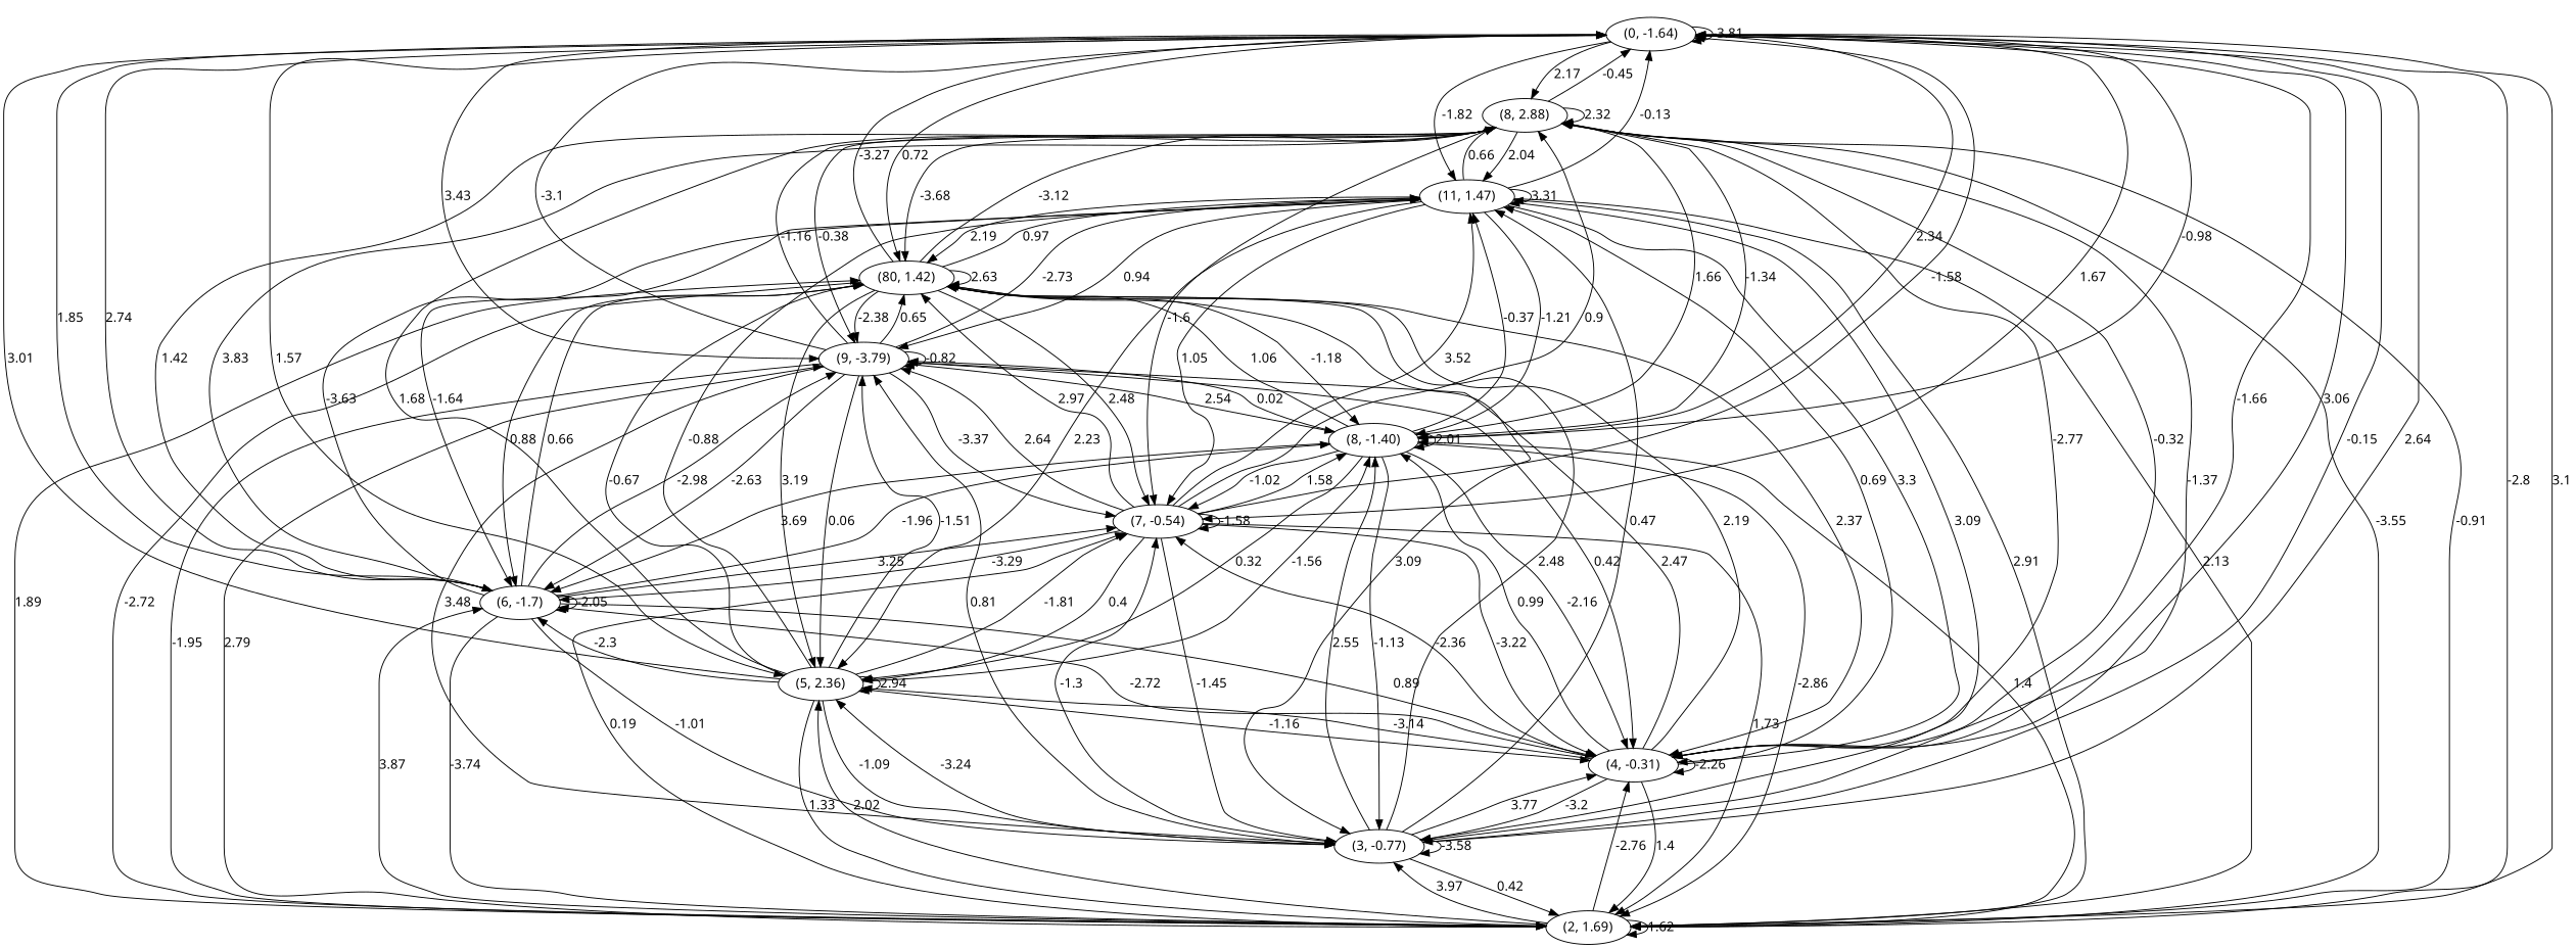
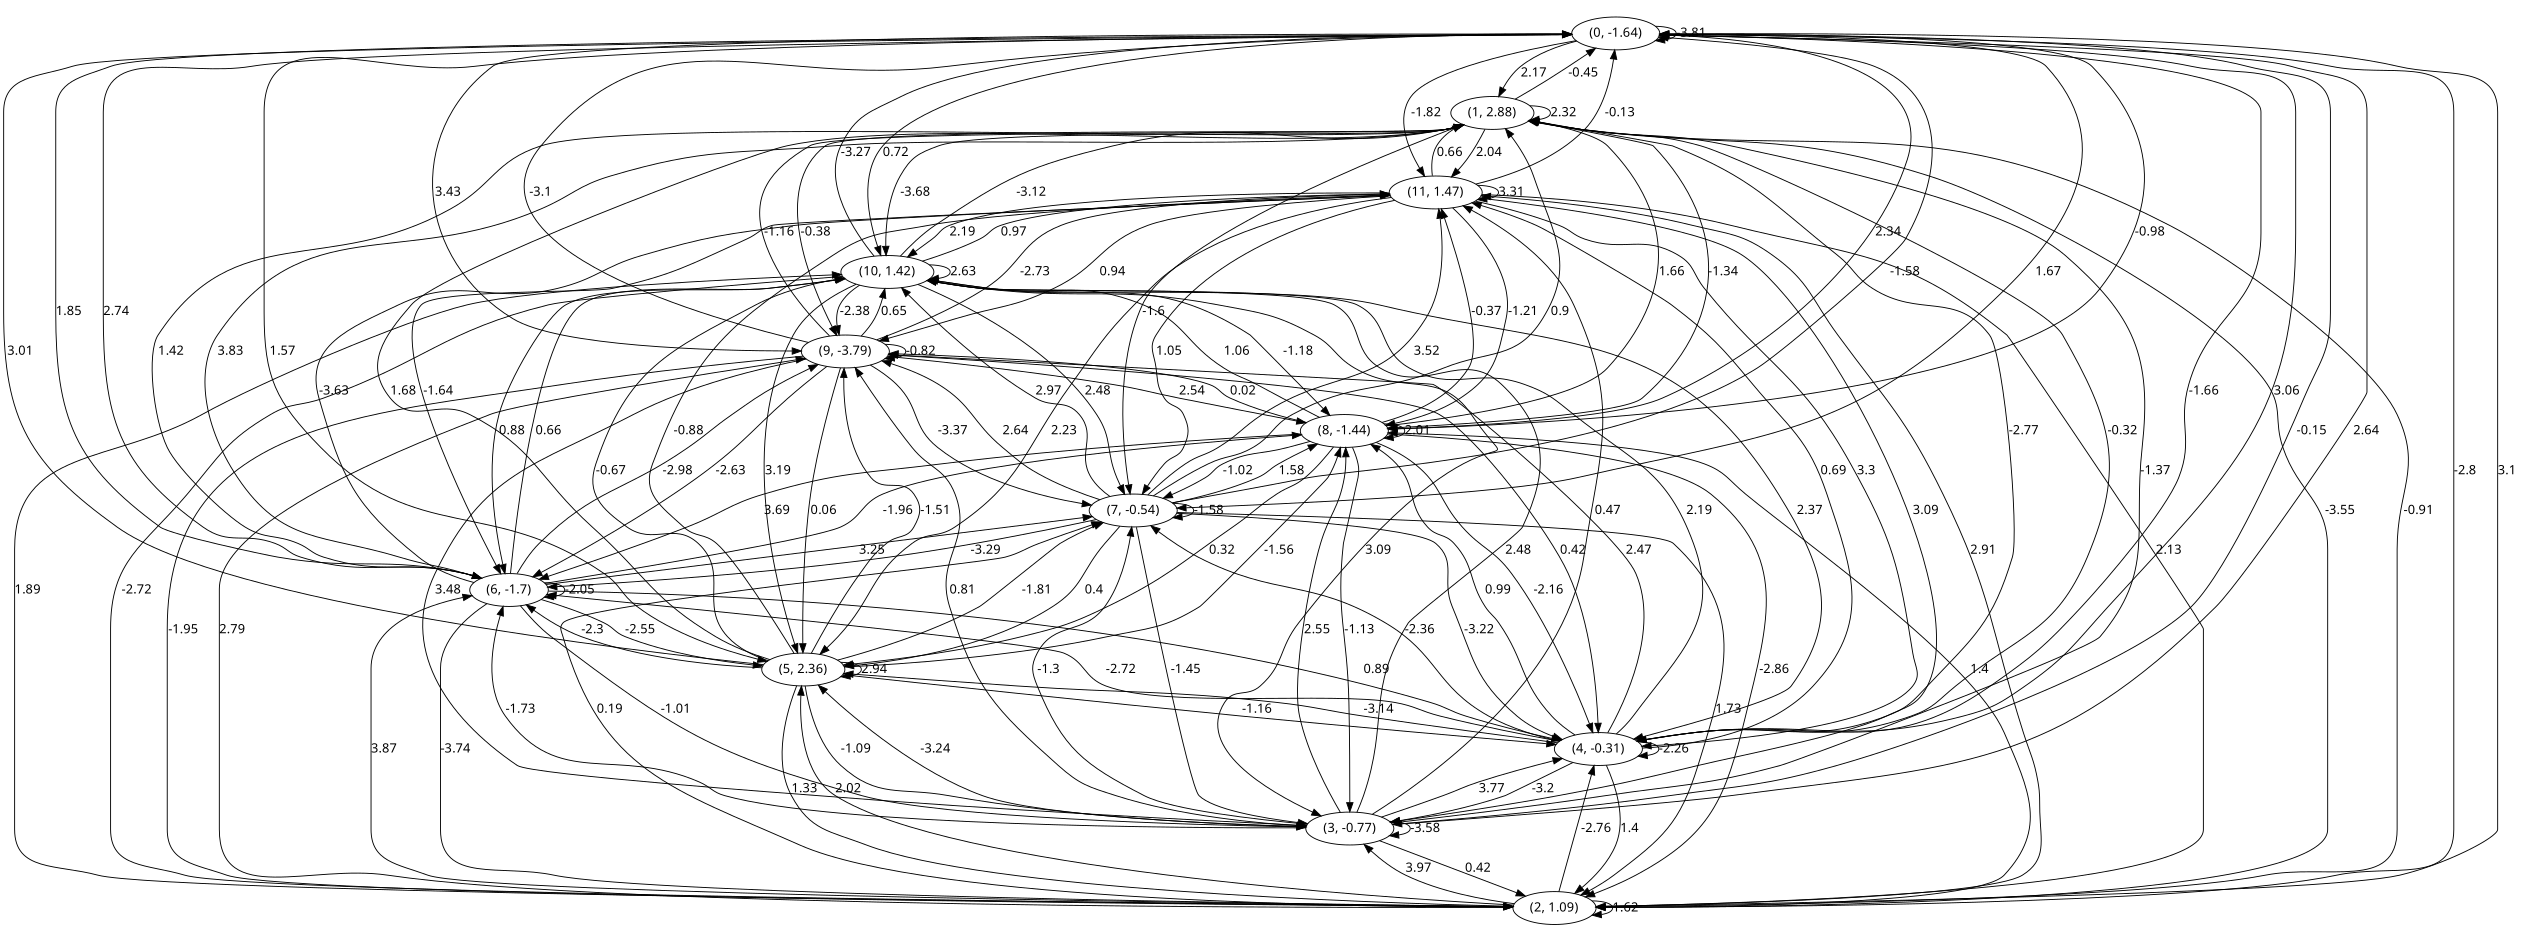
  digraph {
    fontname="Noto Sans"
    node [fontname="Noto Sans"]
    edge [fontname="Noto Sans"]
    n1 [label="(0, -1.64)"]
-   n2 [label="(8, 2.88)"]
-   n3 [label="(2, 1.69)"]
+   n2 [label="(1, 2.88)"]
+   n3 [label="(2, 1.09)"]
    n4 [label="(3, -0.77)"]
    n5 [label="(4, -0.31)"]
    n6 [label="(5, 2.36)"]
    n7 [label="(6, -1.7)"]
    n8 [label="(7, -0.54)"]
-   n9 [label="(8, -1.40)"]
+   n9 [label="(8, -1.44)"]
    n10 [label="(9, -3.79)"]
-   n11 [label="(80, 1.42)"]
+   n11 [label="(10, 1.42)"]
    n12 [label="(11, 1.47)"]
    n1 -> n1 [label=-3.81]
    n1 -> n2 [label=2.17]
    n1 -> n3 [label=-2.8]
    n1 -> n4 [label=-0.15]
    n1 -> n5 [label=-1.66]
    n1 -> n6 [label=1.57]
    n1 -> n7 [label=2.74]
    n1 -> n8 [label=1.67]
    n1 -> n9 [label=2.34]
    n1 -> n10 [label=3.43]
    n1 -> n11 [label=0.72]
    n1 -> n12 [label=-1.82]
    n2 -> n1 [label=-0.45]
    n2 -> n2 [label=2.32]
    n2 -> n3 [label=-3.55]
    n2 -> n5 [label=-2.77]
    n2 -> n7 [label=1.42]
    n2 -> n8 [label=-1.6]
    n2 -> n9 [label=-1.34]
    n2 -> n10 [label=-0.38]
    n2 -> n11 [label=-3.68]
    n2 -> n12 [label=2.04]
    n3 -> n1 [label=3.1]
    n3 -> n2 [label=-0.91]
    n3 -> n3 [label=1.62]
    n3 -> n4 [label=3.97]
    n3 -> n5 [label=-2.76]
    n3 -> n6 [label=2.02]
    n3 -> n7 [label=3.87]
    n3 -> n8 [label=0.19]
    n3 -> n9 [label=1.4]
    n3 -> n10 [label=2.79]
    n3 -> n11 [label=1.89]
    n3 -> n12 [label=2.91]
    n4 -> n1 [label=2.64]
    n4 -> n2 [label=-1.37]
    n4 -> n3 [label=0.42]
    n4 -> n4 [label=-3.58]
    n4 -> n5 [label=3.77]
    n4 -> n6 [label=-3.24]
+   n4 -> n7 [label=-1.73]
    n4 -> n8 [label=-1.3]
    n4 -> n9 [label=2.55]
    n4 -> n10 [label=0.81]
    n4 -> n11 [label=2.48]
    n4 -> n12 [label=0.47]
    n5 -> n1 [label=3.06]
    n5 -> n2 [label=-0.32]
    n5 -> n3 [label=1.4]
    n5 -> n4 [label=-3.2]
    n5 -> n5 [label=-2.26]
    n5 -> n6 [label=-3.14]
    n5 -> n7 [label=-2.72]
    n5 -> n8 [label=-2.36]
    n5 -> n9 [label=0.99]
    n5 -> n10 [label=2.47]
    n5 -> n11 [label=2.19]
    n5 -> n12 [label=0.69]
    n6 -> n1 [label=3.01]
    n6 -> n2 [label=1.68]
    n6 -> n3 [label=1.33]
    n6 -> n4 [label=-1.09]
    n6 -> n5 [label=-1.16]
    n6 -> n6 [label=2.94]
    n6 -> n7 [label=-2.3]
    n6 -> n8 [label=-1.81]
    n6 -> n9 [label=-1.56]
    n6 -> n10 [label=-1.51]
    n6 -> n11 [label=-0.67]
    n6 -> n12 [label=-0.88]
    n7 -> n1 [label=1.85]
    n7 -> n2 [label=3.83]
    n7 -> n3 [label=-3.74]
    n7 -> n4 [label=-1.01]
    n7 -> n5 [label=0.89]
+   n7 -> n6 [label=-2.55]
    n7 -> n7 [label=-2.05]
    n7 -> n8 [label=3.25]
    n7 -> n9 [label=-1.96]
    n7 -> n10 [label=-2.98]
    n7 -> n11 [label=0.66]
    n7 -> n12 [label=-3.63]
    n8 -> n1 [label=-1.58]
    n8 -> n2 [label=0.9]
    n8 -> n3 [label=1.73]
    n8 -> n4 [label=-1.45]
    n8 -> n5 [label=-3.22]
    n8 -> n6 [label=0.4]
    n8 -> n7 [label=-3.29]
    n8 -> n8 [label=-1.58]
    n8 -> n9 [label=1.58]
    n8 -> n10 [label=2.64]
    n8 -> n11 [label=2.97]
    n8 -> n12 [label=3.52]
    n9 -> n1 [label=-0.98]
    n9 -> n2 [label=1.66]
    n9 -> n3 [label=-2.86]
    n9 -> n4 [label=-1.13]
    n9 -> n5 [label=-2.16]
    n9 -> n6 [label=0.32]
    n9 -> n7 [label=3.69]
    n9 -> n8 [label=-1.02]
    n9 -> n9 [label=2.01]
    n9 -> n10 [label=0.02]
    n9 -> n11 [label=1.06]
    n9 -> n12 [label=-0.37]
    n10 -> n1 [label=-3.1]
    n10 -> n2 [label=-1.16]
    n10 -> n3 [label=-1.95]
    n10 -> n4 [label=3.48]
    n10 -> n5 [label=0.42]
    n10 -> n6 [label=0.06]
    n10 -> n7 [label=-2.63]
    n10 -> n8 [label=-3.37]
    n10 -> n9 [label=2.54]
    n10 -> n10 [label=-0.82]
    n10 -> n11 [label=0.65]
    n10 -> n12 [label=-2.73]
    n11 -> n1 [label=-3.27]
    n11 -> n2 [label=-3.12]
    n11 -> n3 [label=-2.72]
    n11 -> n4 [label=3.09]
    n11 -> n5 [label=2.37]
    n11 -> n6 [label=3.19]
    n11 -> n7 [label=0.88]
    n11 -> n8 [label=2.48]
    n11 -> n9 [label=-1.18]
    n11 -> n10 [label=-2.38]
    n11 -> n11 [label=2.63]
    n11 -> n12 [label=0.97]
    n12 -> n1 [label=-0.13]
    n12 -> n2 [label=0.66]
    n12 -> n3 [label=2.13]
    n12 -> n4 [label=3.09]
    n12 -> n5 [label=3.3]
    n12 -> n6 [label=2.23]
    n12 -> n7 [label=-1.64]
    n12 -> n8 [label=1.05]
    n12 -> n9 [label=-1.21]
    n12 -> n10 [label=0.94]
    n12 -> n11 [label=2.19]
    n12 -> n12 [label=3.31]
  }
